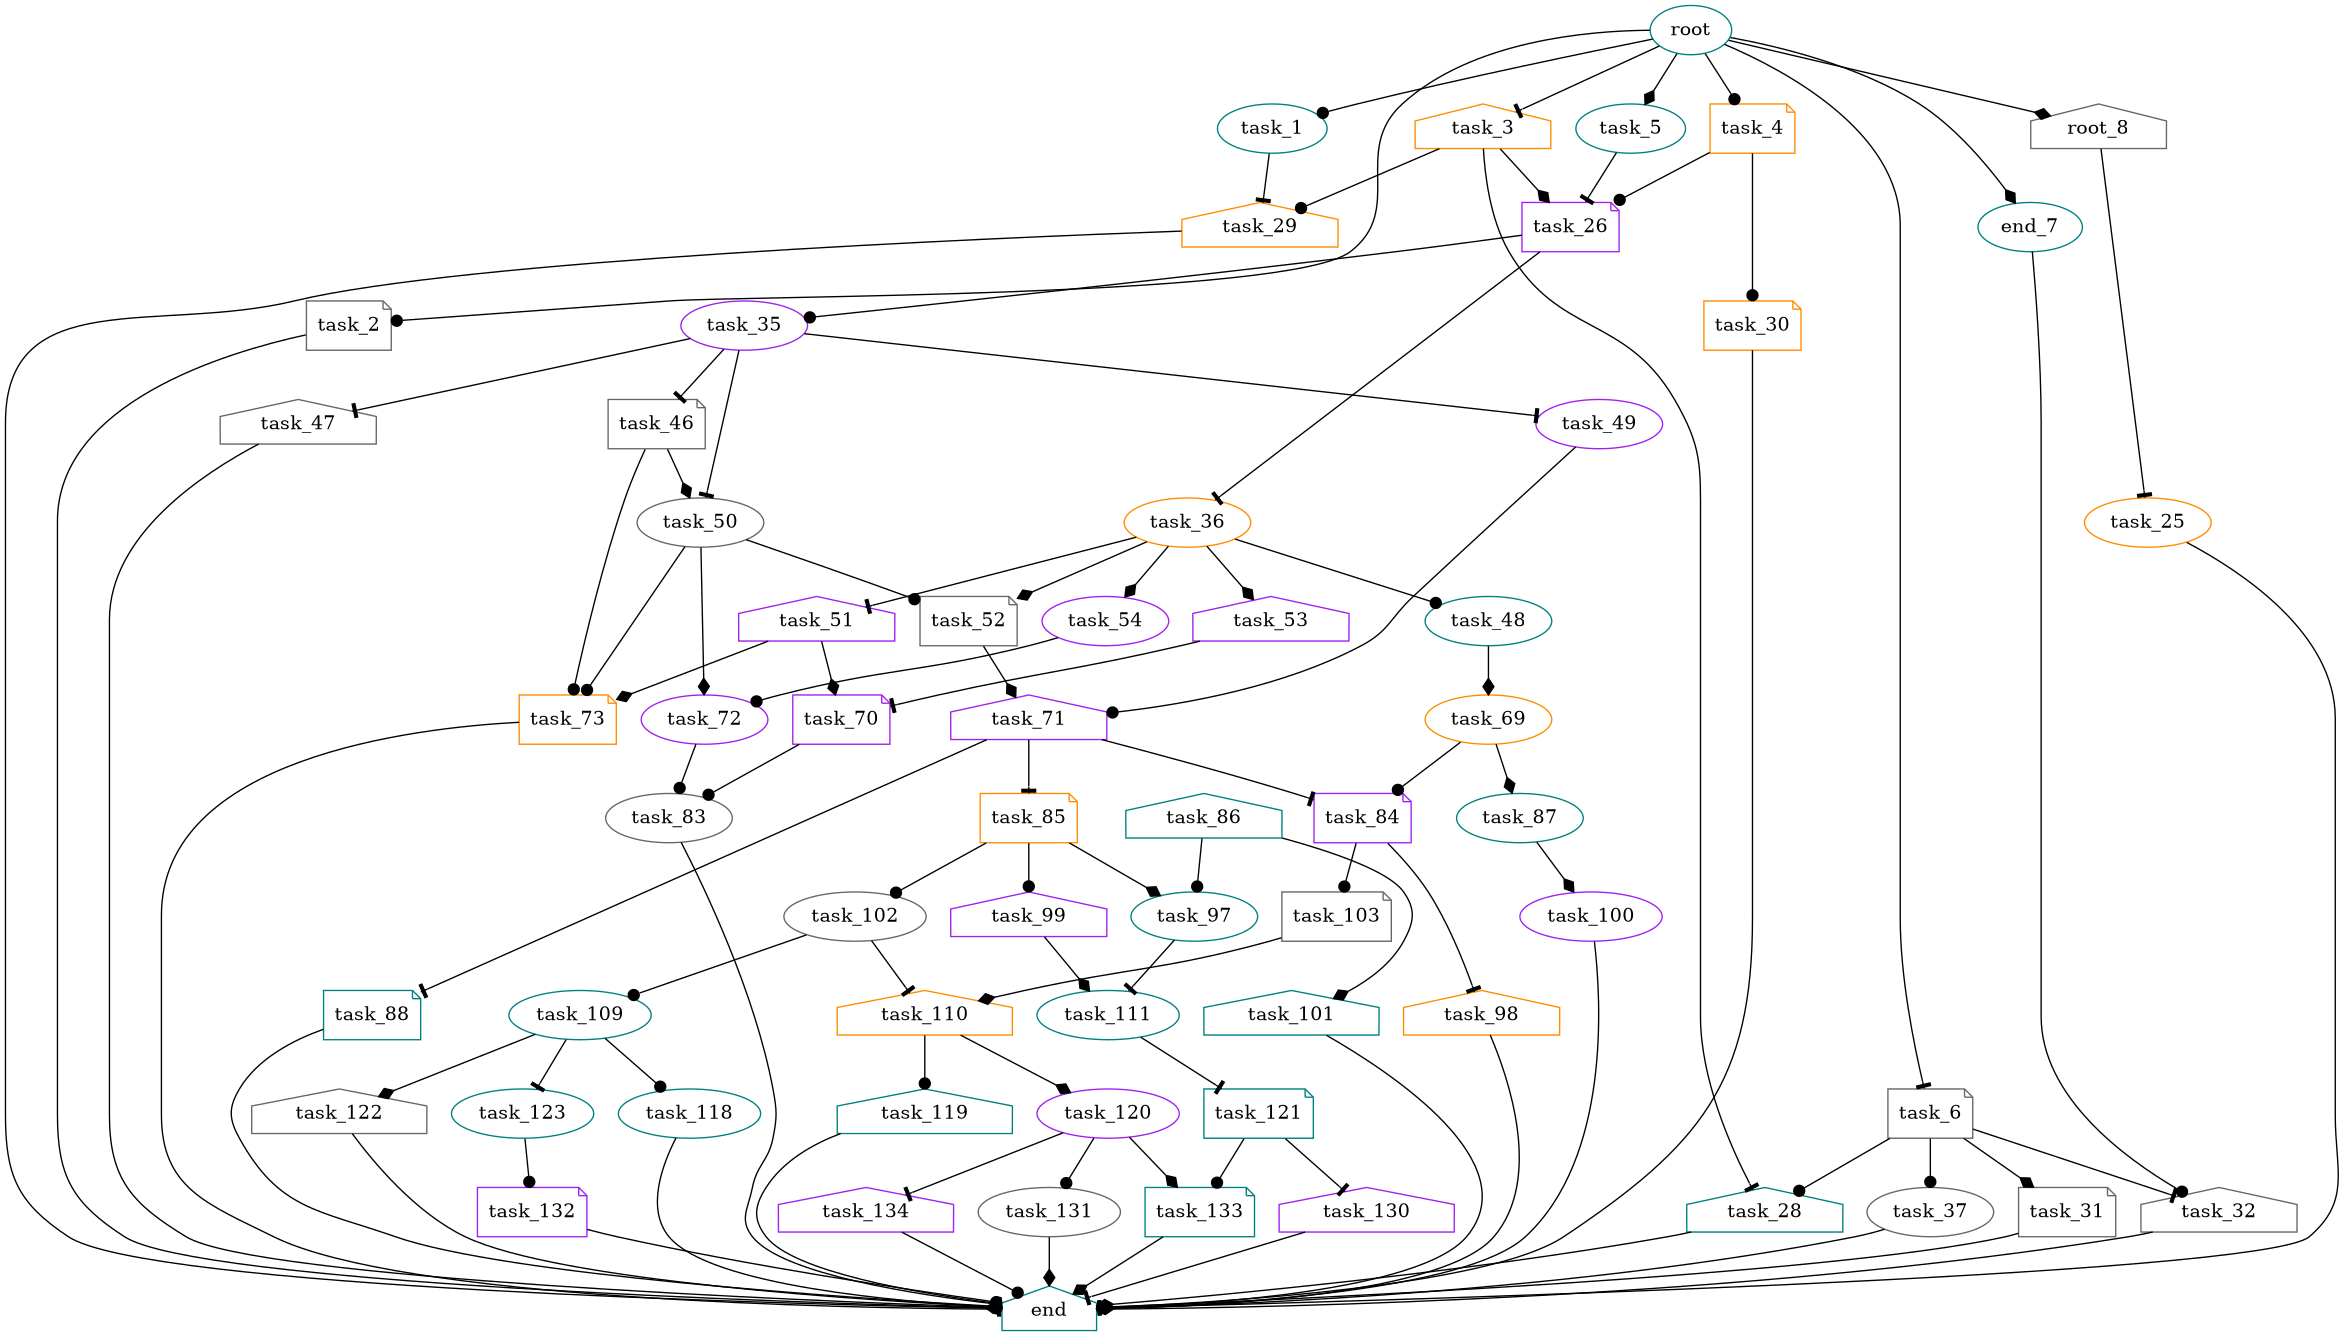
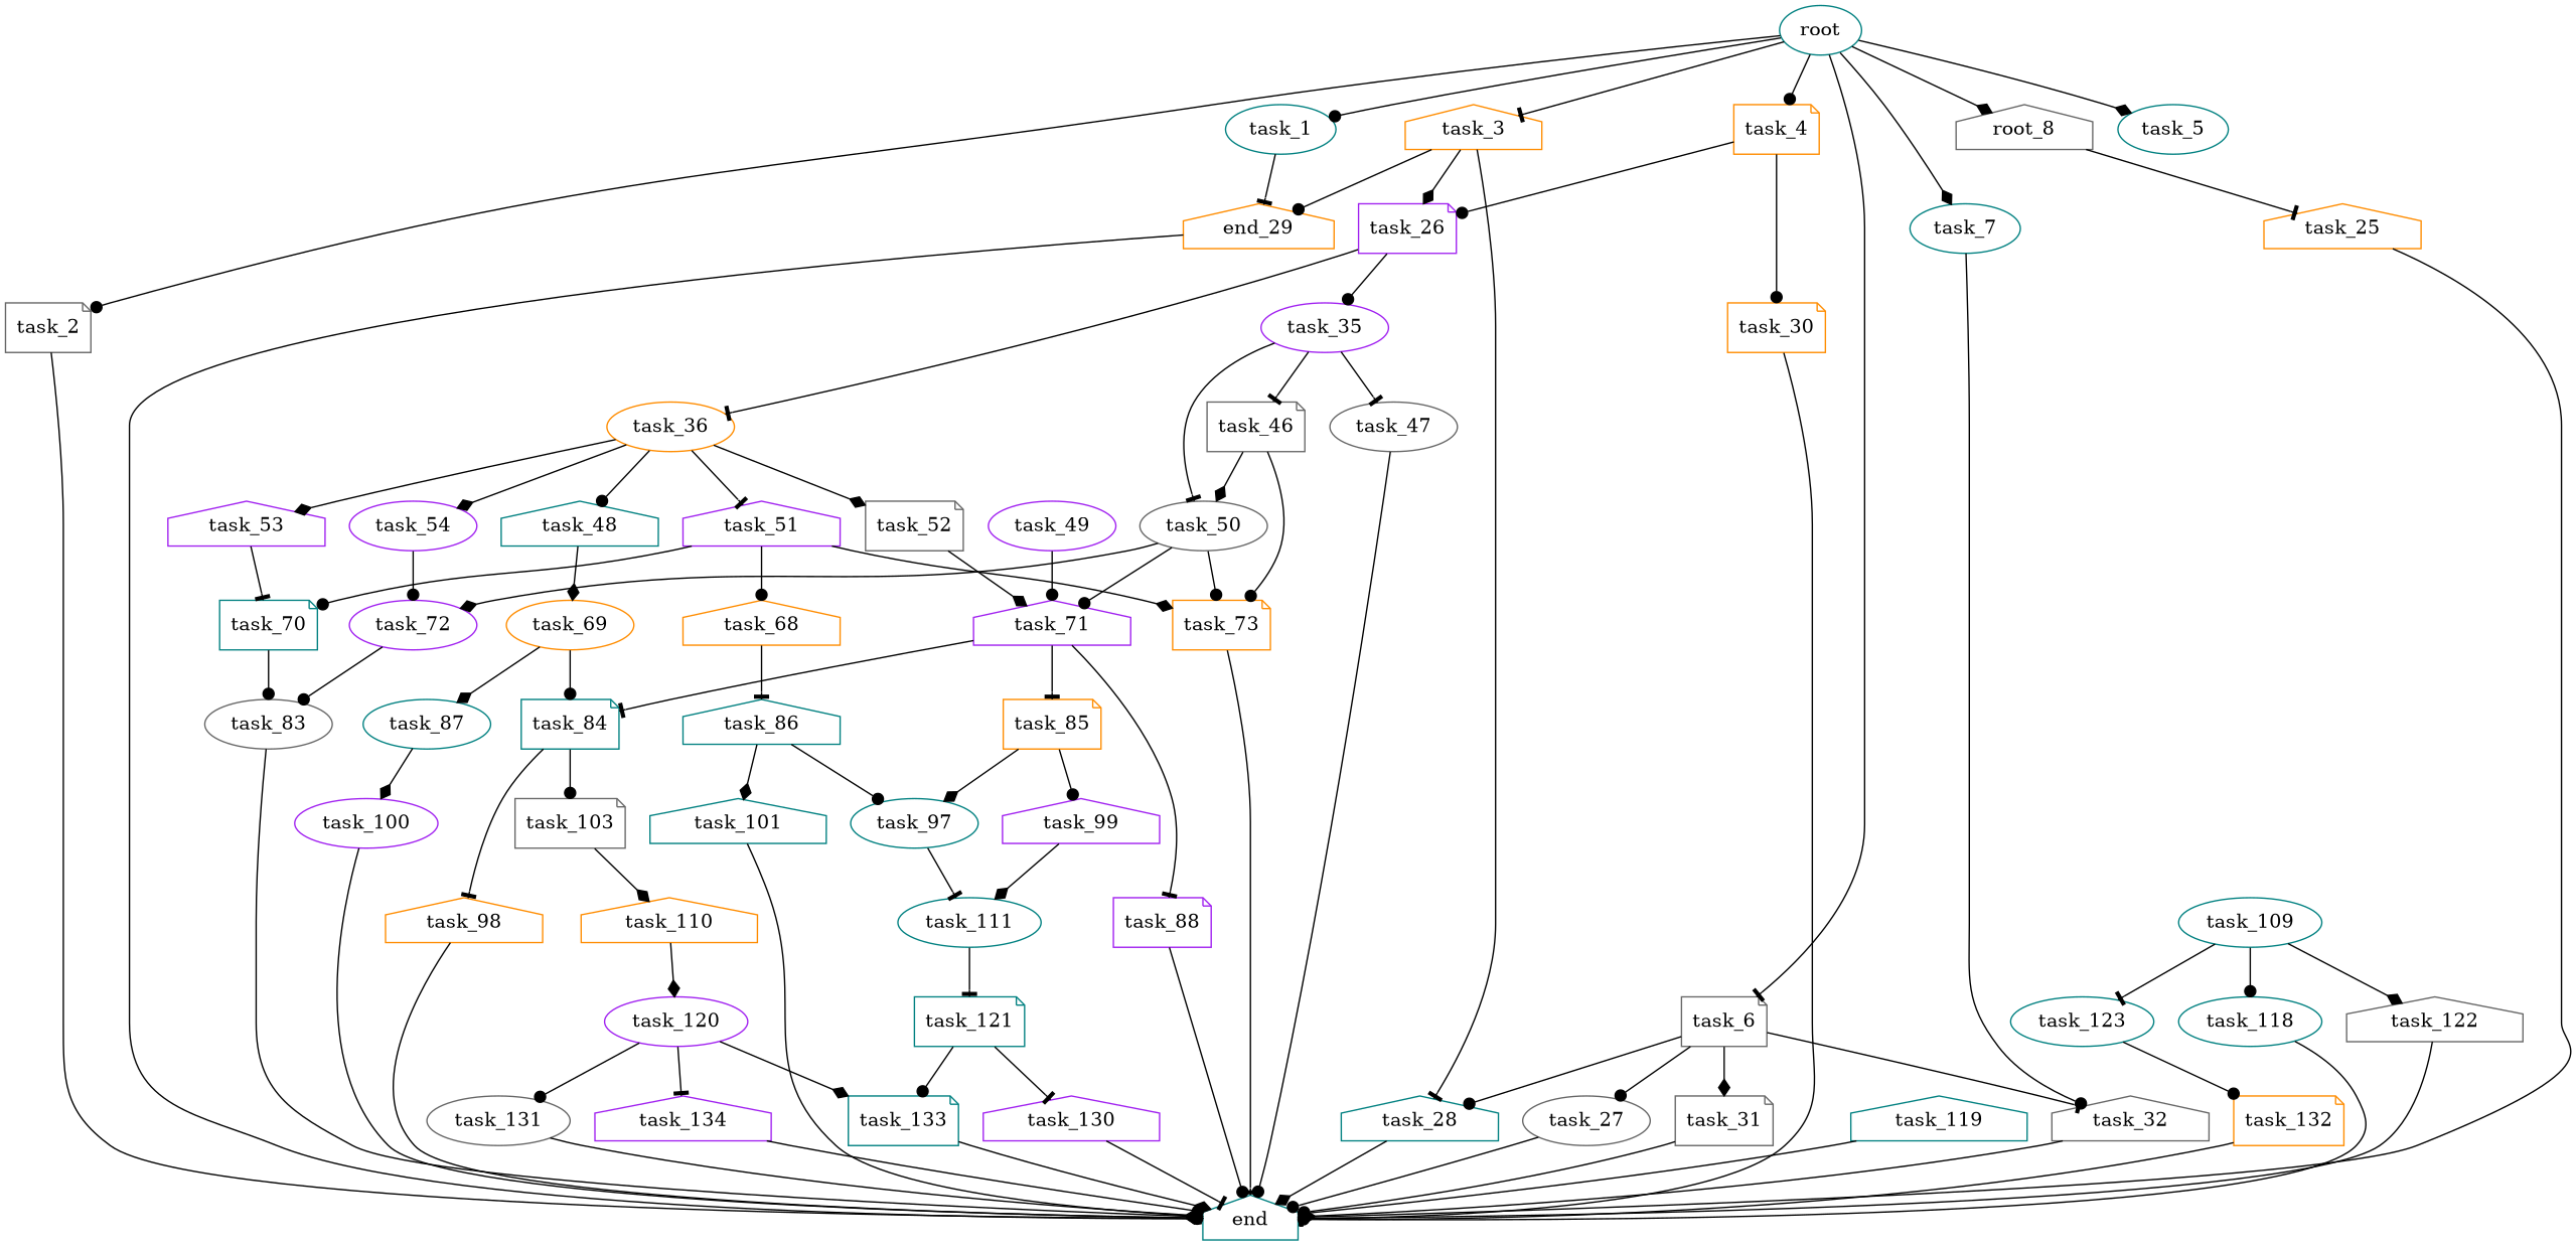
  digraph {
    node [color=teal shape=ellipse]
    edge [arrowhead=dot]
    root
    task_1
    task_2 [color=gray40 shape=note]
    task_3 [color=darkorange shape=house]
    task_4 [color=darkorange shape=note]
    task_5
    task_6 [color=gray40 shape=note]
-   task_7 [label=end_7]
+   task_7
    n9 [color=gray40 label=root_8 shape=house]
-   task_29 [color=darkorange shape=house]
+   task_29 [color=darkorange shape=house label=end_29]
    end [shape=house]
    task_26 [color=purple shape=note]
    task_28 [shape=house]
    task_30 [color=darkorange shape=note]
-   task_27 [color=gray40 label=task_37]
+   task_27 [color=gray40]
    task_31 [color=gray40 shape=note]
    task_32 [color=gray40 shape=house]
-   task_25 [color=darkorange]
+   task_25 [color=darkorange shape=house]
    task_35 [color=purple]
    task_36 [color=darkorange]
    task_46 [color=gray40 shape=note]
-   task_47 [color=gray40 shape=house]
+   task_47 [color=gray40]
    task_49 [color=purple]
    task_50 [color=gray40]
-   task_48
+   task_48 [shape=house]
    task_51 [color=purple shape=house]
    task_52 [color=gray40 shape=note]
    task_53 [color=purple shape=house]
    task_54 [color=purple]
    task_73 [color=darkorange shape=note]
    task_71 [color=purple shape=house]
    task_72 [color=purple]
    task_69 [color=darkorange]
-   task_70 [color=purple shape=note]
+   task_68 [color=darkorange shape=house]
+   task_70 [shape=note]
    task_83 [color=gray40]
-   task_84 [color=purple shape=note]
+   task_84 [shape=note]
    task_87
    task_85 [color=darkorange shape=note]
-   task_88 [shape=note]
+   task_88 [color=purple shape=note]
    task_86 [shape=house]
    task_97
    task_101 [shape=house]
    task_98 [color=darkorange shape=house]
    task_103 [color=gray40 shape=note]
    task_100 [color=purple]
    task_99 [color=purple shape=house]
-   task_102 [color=gray40]
    task_110 [color=darkorange shape=house]
    task_111
    task_109
    task_121 [shape=note]
    task_118
    task_122 [color=gray40 shape=house]
    task_123
    task_119 [shape=house]
    task_120 [color=purple]
-   task_132 [color=purple shape=note]
+   task_132 [color=darkorange shape=note]
    task_131 [color=gray40]
    task_133 [shape=note]
    task_134 [color=purple shape=house]
    task_130 [color=purple shape=house]
    root -> task_1
    root -> task_2
    root -> task_3 [arrowhead=tee]
    root -> task_4
    root -> task_5 [arrowhead=diamond]
    root -> task_6 [arrowhead=tee]
    root -> task_7 [arrowhead=diamond]
    root -> n9 [arrowhead=diamond]
    task_1 -> task_29 [arrowhead=tee]
    task_2 -> end [arrowhead=diamond]
    task_3 -> task_29
    task_3 -> task_26 [arrowhead=diamond]
    task_3 -> task_28 [arrowhead=tee]
    task_4 -> task_26
    task_4 -> task_30
-   task_5 -> task_26 [arrowhead=tee]
    task_6 -> task_28
    task_6 -> task_27
    task_6 -> task_31 [arrowhead=diamond]
    task_6 -> task_32 [arrowhead=tee]
    task_7 -> task_32
    n9 -> task_25 [arrowhead=tee]
    task_29 -> end
    task_26 -> task_35
    task_26 -> task_36 [arrowhead=tee]
    task_28 -> end [arrowhead=diamond]
    task_30 -> end [arrowhead=tee]
    task_27 -> end
    task_31 -> end
    task_32 -> end [arrowhead=diamond]
    task_25 -> end [arrowhead=diamond]
    task_35 -> task_46 [arrowhead=tee]
    task_35 -> task_47 [arrowhead=tee]
-   task_35 -> task_49 [arrowhead=tee]
    task_35 -> task_50 [arrowhead=tee]
    task_36 -> task_48
    task_36 -> task_51 [arrowhead=tee]
    task_36 -> task_52 [arrowhead=diamond]
    task_36 -> task_53 [arrowhead=diamond]
    task_36 -> task_54 [arrowhead=diamond]
    task_46 -> task_50 [arrowhead=diamond]
    task_46 -> task_73
    task_47 -> end
    task_49 -> task_71
    task_50 -> task_73
-   task_50 -> task_52
+   task_50 -> task_71
    task_50 -> task_72 [arrowhead=diamond]
    task_48 -> task_69 [arrowhead=diamond]
    task_51 -> task_73 [arrowhead=diamond]
-   task_51 -> task_70 [arrowhead=diamond]
+   task_51 -> task_68
+   task_51 -> task_70
    task_52 -> task_71 [arrowhead=diamond]
    task_53 -> task_70 [arrowhead=tee]
    task_54 -> task_72
    task_73 -> end [arrowhead=tee]
    task_71 -> task_84 [arrowhead=tee]
    task_71 -> task_85 [arrowhead=tee]
    task_71 -> task_88 [arrowhead=tee]
    task_72 -> task_83
    task_69 -> task_84
    task_69 -> task_87 [arrowhead=diamond]
+   task_68 -> task_86 [arrowhead=tee]
    task_70 -> task_83
    task_83 -> end [arrowhead=tee]
    task_84 -> task_98 [arrowhead=tee]
    task_84 -> task_103
    task_87 -> task_100 [arrowhead=diamond]
    task_85 -> task_97 [arrowhead=diamond]
    task_85 -> task_99
-   task_85 -> task_102
    task_88 -> end
    task_86 -> task_97
    task_86 -> task_101 [arrowhead=diamond]
    task_97 -> task_111 [arrowhead=tee]
    task_101 -> end [arrowhead=tee]
    task_98 -> end [arrowhead=diamond]
    task_103 -> task_110 [arrowhead=diamond]
    task_100 -> end [arrowhead=diamond]
    task_99 -> task_111 [arrowhead=diamond]
-   task_102 -> task_110 [arrowhead=tee]
-   task_102 -> task_109
-   task_110 -> task_119
    task_110 -> task_120 [arrowhead=diamond]
    task_111 -> task_121 [arrowhead=tee]
    task_109 -> task_118
    task_109 -> task_122 [arrowhead=diamond]
    task_109 -> task_123 [arrowhead=tee]
    task_121 -> task_133
    task_121 -> task_130 [arrowhead=tee]
    task_118 -> end [arrowhead=tee]
    task_122 -> end [arrowhead=tee]
    task_123 -> task_132
    task_119 -> end
    task_120 -> task_131
    task_120 -> task_133 [arrowhead=diamond]
    task_120 -> task_134 [arrowhead=tee]
    task_132 -> end
    task_131 -> end [arrowhead=diamond]
    task_133 -> end [arrowhead=diamond]
    task_134 -> end
    task_130 -> end [arrowhead=tee]
  }
